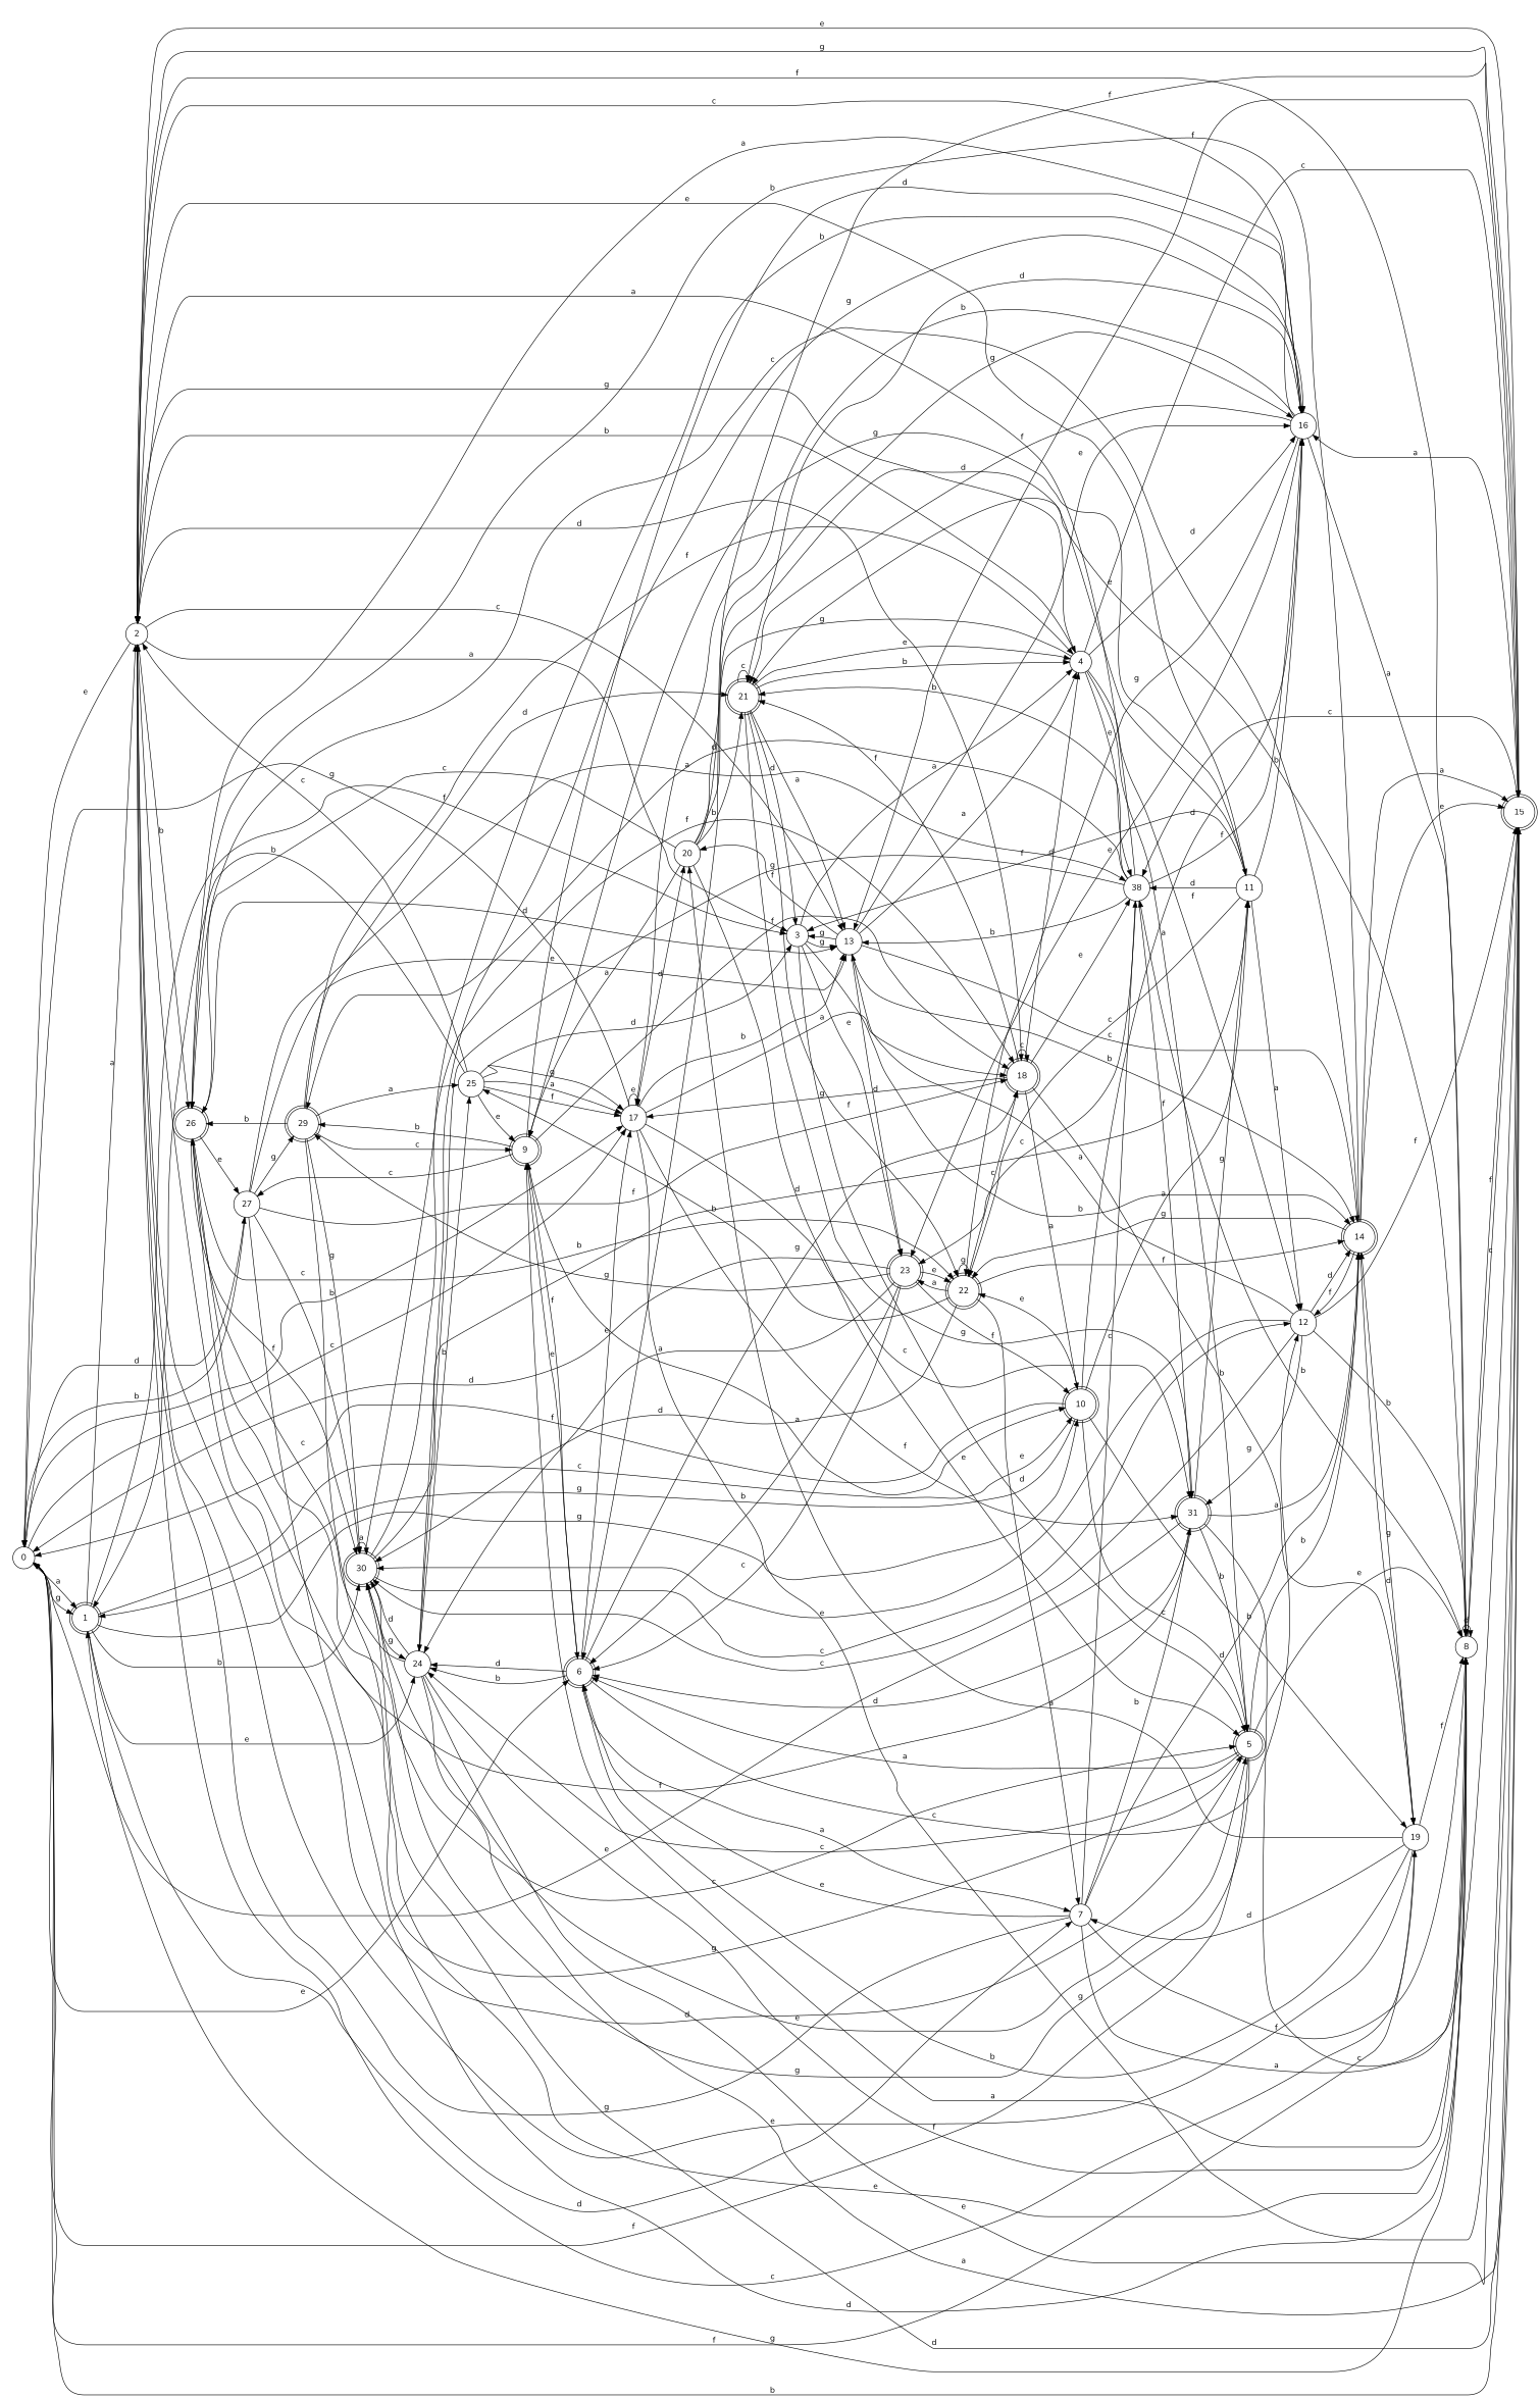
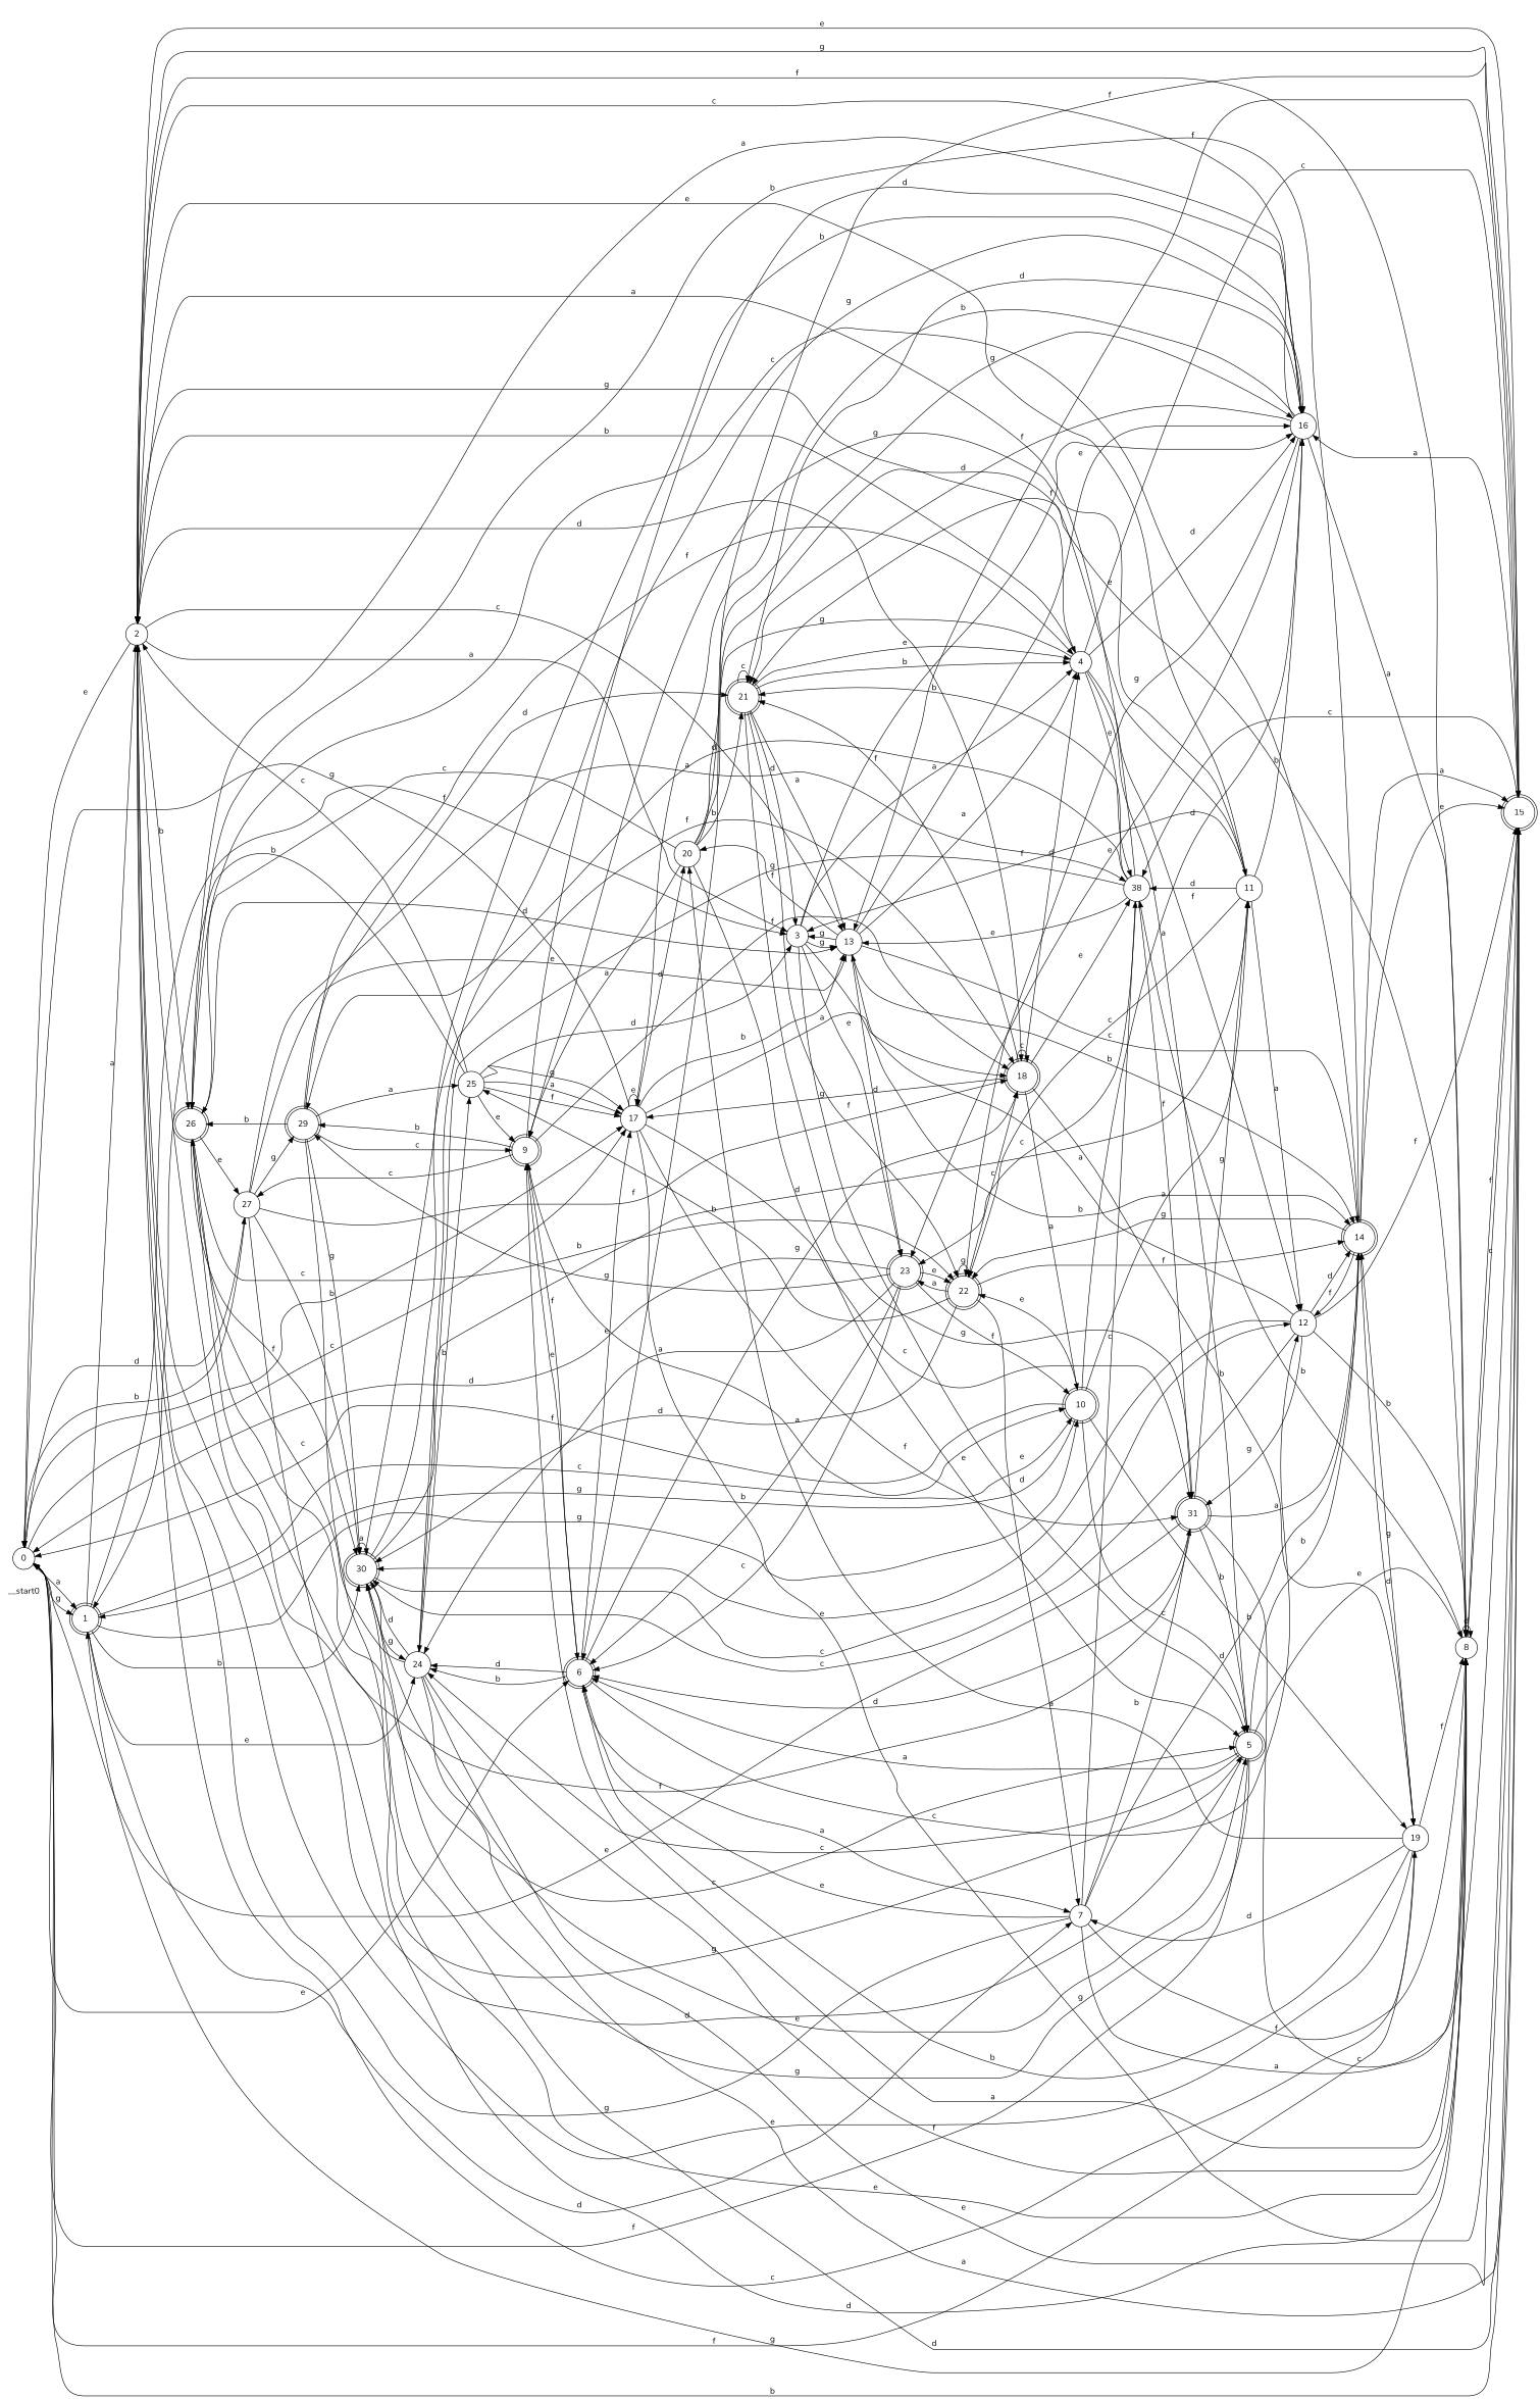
  digraph {
    fontname=Nunito
    rankdir=LR
    node [fontname=Nunito shape=circle color=black fillcolor=white style=filled]
    edge [fontname=Nunito]
+   __start0 [shape=none color="" fillcolor="" style=""]
    n2 [label=0]
    n3 [label=1 shape=doublecircle style="rounded,filled"]
    n4 [label=6 shape=doublecircle style="rounded,filled"]
    n5 [label=17]
    n6 [label=19]
    n7 [label=27]
    n8 [label=2]
    n9 [label=3]
    n10 [label=7]
    n11 [label=10 shape=doublecircle style="rounded,filled"]
    n12 [label=24]
    n13 [label=30 shape=doublecircle style="rounded,filled"]
    n14 [label=18 shape=doublecircle style="rounded,filled"]
    n15 [label=12]
    n16 [label=9 shape=doublecircle style="rounded,filled"]
    n17 [label=13]
    n18 [label=15 shape=doublecircle style="rounded,filled"]
    n19 [label=31 shape=doublecircle style="rounded,filled"]
    n20 [label=20]
    n21 [label=8]
    n22 [label=14 shape=doublecircle style="rounded,filled"]
    n23 [label=38]
    n24 [label=29 shape=doublecircle style="rounded,filled"]
    n25 [label=4]
    n26 [label=26 shape=doublecircle style="rounded,filled"]
    n27 [label=5 shape=doublecircle style="rounded,filled"]
    n28 [label=16]
    n29 [label=23 shape=doublecircle style="rounded,filled"]
    n30 [label=11]
    n31 [label=22 shape=doublecircle style="rounded,filled"]
    n32 [label=25]
    n33 [label=21 shape=doublecircle style="rounded,filled"]
    n2 -> n3 [label=a]
    n2 -> n3 [label=g]
    n2 -> n4 [label=e]
    n2 -> n5 [label=b]
    n2 -> n5 [label=c]
    n2 -> n6 [label=f]
    n2 -> n7 [label=d]
    n3 -> n8 [label=a]
    n3 -> n9 [label=f]
    n3 -> n10 [label=d]
    n3 -> n11 [label=c]
    n3 -> n11 [label=g]
    n3 -> n12 [label=e]
    n3 -> n13 [label=b]
    n4 -> n5 [label=e]
    n4 -> n10 [label=a]
    n4 -> n12 [label=b]
    n4 -> n12 [label=d]
    n4 -> n14 [label=g]
    n4 -> n15 [label=c]
    n4 -> n16 [label=f]
    n5 -> n2 [label=g]
    n5 -> n5 [label=e]
    n5 -> n14 [label=a]
    n5 -> n17 [label=b]
    n5 -> n18 [label=g]
    n5 -> n19 [label=c]
    n5 -> n19 [label=f]
    n5 -> n20 [label=d]
    n6 -> n4 [label=b]
    n6 -> n8 [label=c]
    n6 -> n8 [label=e]
    n6 -> n10 [label=d]
    n6 -> n20 [label=a]
    n6 -> n21 [label=f]
    n6 -> n22 [label=g]
    n7 -> n2 [label=b]
    n7 -> n13 [label=c]
    n7 -> n14 [label=f]
    n7 -> n17 [label=e]
    n7 -> n21 [label=d]
    n7 -> n23 [label=a]
    n7 -> n24 [label=g]
    n8 -> n2 [label=e]
    n8 -> n9 [label=a]
    n8 -> n14 [label=d]
    n8 -> n17 [label=c]
    n8 -> n21 [label=f]
    n8 -> n25 [label=g]
    n8 -> n26 [label=b]
    n9 -> n17 [label=g]
    n9 -> n22 [label=b]
    n9 -> n25 [label=a]
    n9 -> n27 [label=d]
-   n23 -> n28 [label=f]
+   n9 -> n28 [label=f]
    n9 -> n29 [label=e]
    n10 -> n4 [label=e]
    n10 -> n8 [label=g]
    n10 -> n19 [label=b]
    n10 -> n21 [label=a]
    n10 -> n21 [label=f]
    n10 -> n22 [label=d]
    n10 -> n23 [label=c]
    n11 -> n2 [label=f]
    n11 -> n3 [label=g]
    n11 -> n6 [label=b]
    n11 -> n27 [label=c]
    n11 -> n28 [label=d]
    n11 -> n30 [label=a]
    n11 -> n31 [label=e]
    n12 -> n13 [label=d]
    n12 -> n18 [label=a]
    n12 -> n18 [label=e]
    n12 -> n21 [label=f]
    n12 -> n26 [label=c]
    n12 -> n28 [label=g]
    n12 -> n32 [label=b]
    n13 -> n12 [label=g]
    n13 -> n13 [label=a]
    n13 -> n14 [label=f]
    n13 -> n15 [label=c]
    n13 -> n27 [label=e]
    n13 -> n28 [label=b]
    n13 -> n30 [label=d]
    n14 -> n5 [label=g]
    n14 -> n6 [label=b]
    n14 -> n11 [label=a]
    n14 -> n14 [label=c]
    n14 -> n23 [label=e]
    n14 -> n25 [label=d]
    n14 -> n33 [label=f]
    n15 -> n13 [label=c]
    n15 -> n13 [label=e]
    n15 -> n17 [label=a]
    n15 -> n18 [label=f]
    n15 -> n19 [label=g]
    n15 -> n21 [label=b]
    n15 -> n22 [label=d]
    n16 -> n4 [label=e]
    n16 -> n7 [label=c]
    n16 -> n11 [label=a]
    n16 -> n14 [label=f]
    n16 -> n24 [label=b]
    n16 -> n28 [label=d]
    n17 -> n9 [label=g]
    n17 -> n20 [label=f]
    n17 -> n22 [label=b]
    n17 -> n22 [label=c]
    n17 -> n25 [label=a]
    n17 -> n28 [label=e]
    n17 -> n29 [label=d]
    n18 -> n2 [label=b]
    n18 -> n8 [label=e]
    n18 -> n8 [label=g]
    n18 -> n13 [label=d]
    n18 -> n17 [label=f]
    n18 -> n23 [label=c]
    n18 -> n28 [label=a]
    n19 -> n2 [label=e]
    n19 -> n4 [label=d]
    n19 -> n8 [label=f]
    n19 -> n18 [label=c]
    n19 -> n22 [label=a]
    n19 -> n27 [label=b]
    n19 -> n30 [label=g]
    n20 -> n16 [label=a]
    n20 -> n18 [label=f]
    n20 -> n26 [label=c]
    n20 -> n27 [label=e]
    n20 -> n28 [label=g]
    n20 -> n30 [label=d]
    n20 -> n33 [label=b]
    n21 -> n3 [label=g]
    n21 -> n16 [label=a]
    n21 -> n18 [label=c]
    n21 -> n18 [label=f]
    n21 -> n21 [label=d]
    n21 -> n23 [label=b]
    n21 -> n33 [label=e]
    n22 -> n6 [label=d]
    n22 -> n15 [label=f]
    n22 -> n18 [label=a]
    n22 -> n18 [label=e]
    n22 -> n26 [label=b]
    n22 -> n26 [label=c]
    n22 -> n31 [label=g]
    n23 -> n8 [label=a]
    n23 -> n12 [label=g]
-   n23 -> n17 [label=b]
+   n23 -> n17 [label=e]
    n23 -> n19 [label=f]
    n23 -> n24 [label=d]
    n23 -> n29 [label=c]
    n23 -> n33 [label=b]
    n24 -> n13 [label=g]
    n24 -> n16 [label=c]
    n24 -> n21 [label=e]
    n24 -> n25 [label=f]
    n24 -> n26 [label=b]
    n24 -> n32 [label=a]
    n24 -> n33 [label=d]
    n25 -> n4 [label=g]
    n25 -> n8 [label=b]
    n25 -> n15 [label=f]
    n25 -> n18 [label=c]
    n25 -> n23 [label=e]
    n25 -> n27 [label=a]
    n25 -> n28 [label=d]
    n26 -> n7 [label=e]
    n26 -> n13 [label=f]
    n26 -> n17 [label=d]
    n26 -> n27 [label=c]
    n26 -> n27 [label=g]
    n26 -> n28 [label=a]
    n26 -> n31 [label=b]
    n27 -> n2 [label=f]
    n27 -> n4 [label=a]
    n27 -> n8 [label=d]
    n27 -> n12 [label=c]
    n27 -> n13 [label=g]
    n27 -> n21 [label=e]
    n27 -> n22 [label=b]
    n28 -> n5 [label=b]
    n28 -> n8 [label=c]
    n28 -> n21 [label=a]
    n28 -> n29 [label=e]
    n28 -> n31 [label=g]
    n28 -> n33 [label=d]
    n28 -> n33 [label=f]
    n29 -> n2 [label=d]
    n29 -> n4 [label=b]
    n29 -> n4 [label=c]
    n29 -> n11 [label=f]
    n29 -> n12 [label=a]
    n29 -> n24 [label=g]
    n29 -> n31 [label=e]
    n30 -> n8 [label=e]
    n30 -> n9 [label=f]
    n30 -> n15 [label=a]
    n30 -> n16 [label=g]
    n30 -> n23 [label=d]
    n30 -> n28 [label=b]
    n30 -> n31 [label=c]
    n31 -> n10 [label=e]
    n31 -> n13 [label=d]
    n31 -> n14 [label=c]
    n31 -> n22 [label=f]
    n31 -> n29 [label=a]
    n31 -> n31 [label=g]
    n31 -> n32 [label=b]
    n32 -> n3 [label=b]
    n32 -> n5 [label=a]
    n32 -> n5 [label=f]
    n32 -> n5 [label=g]
    n32 -> n8 [label=c]
    n32 -> n9 [label=d]
    n32 -> n16 [label=e]
    n33 -> n9 [label=d]
    n33 -> n17 [label=a]
    n33 -> n19 [label=g]
    n33 -> n25 [label=b]
    n33 -> n25 [label=e]
    n33 -> n31 [label=f]
    n33 -> n33 [label=c]
  }
